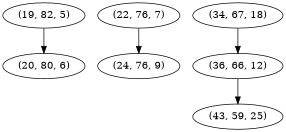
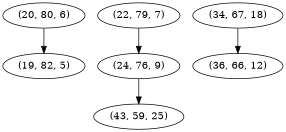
  digraph {
    "(19, 82, 5)"
    "(20, 80, 6)"
-   "(22, 79, 7)" [label="(22, 76, 7)"]
+   "(22, 79, 7)"
    "(24, 76, 9)"
    n5 [label="(36, 66, 12)"]
    "(34, 67, 18)"
    "(43, 59, 25)"
-   "(19, 82, 5)" -> "(20, 80, 6)"
+   "(20, 80, 6)" -> "(19, 82, 5)"
    "(22, 79, 7)" -> "(24, 76, 9)"
-   n5 -> "(43, 59, 25)"
+   "(24, 76, 9)" -> "(43, 59, 25)"
    "(34, 67, 18)" -> n5
  }
